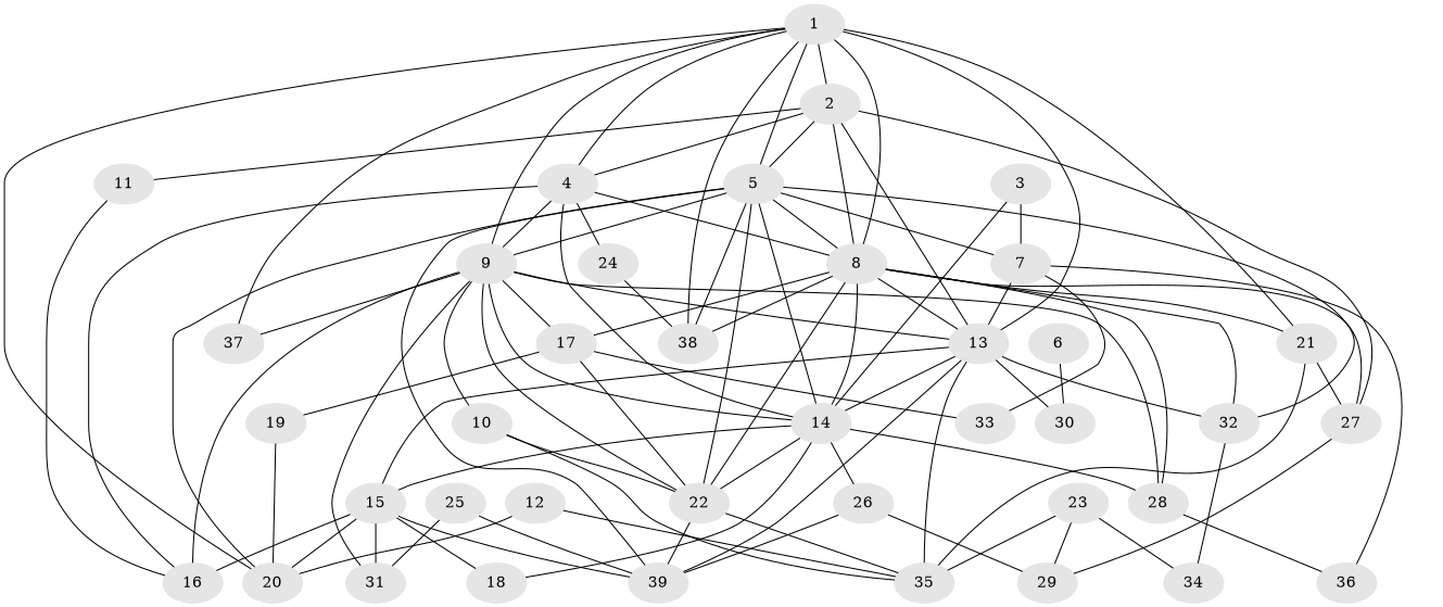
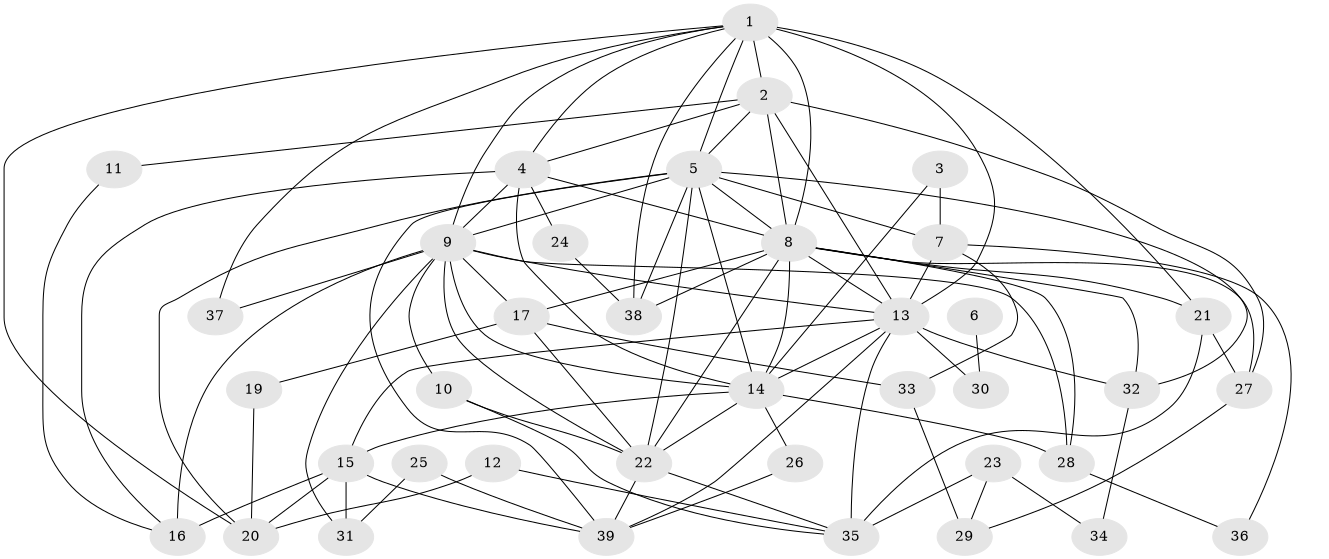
  graph {
    node [color=gray90 style=filled]
    edge [weight=1.0]
    1
    2
    4
    5
    8
    9
    13
    20
    21
    37
    38
    11
    27
    14
    16
    24
    7
    22
    32
    39
    17
    28
    10
    31
    35
    30
    15
    29
    3
    33
    36
-   18
    26
    34
    6
    19
    12
    23
    25
    1 -- 2
    1 -- 4
    1 -- 5
    1 -- 8
    1 -- 9
    1 -- 13 [weight=3.0]
    1 -- 20
    1 -- 21
    1 -- 37
    1 -- 38
    2 -- 4
    2 -- 5
    2 -- 8 [weight=2.0]
    2 -- 13
    2 -- 11
    2 -- 27
    4 -- 8
    4 -- 9
    4 -- 14 [weight=2.0]
    4 -- 16
    4 -- 24
    5 -- 8
    5 -- 9
    5 -- 20 [weight=2.0]
    5 -- 38
    5 -- 14
    5 -- 7 [weight=2.0]
    5 -- 22 [weight=2.0]
    5 -- 32
    5 -- 39 [weight=2.0]
    8 -- 13
    8 -- 21
    8 -- 38
    8 -- 27 [weight=2.0]
    8 -- 14
    8 -- 22
    8 -- 32
    8 -- 17
    8 -- 28
    9 -- 13
    9 -- 37
    9 -- 14 [weight=2.0]
    9 -- 16 [weight=2.0]
    9 -- 22
    9 -- 17 [weight=2.0]
    9 -- 28
    9 -- 10
    9 -- 31
    13 -- 14
    13 -- 32
    13 -- 39
    13 -- 35 [weight=2.0]
    13 -- 30 [weight=3.0]
    13 -- 15
    21 -- 27
    21 -- 35
    11 -- 16
    27 -- 29
    14 -- 22
    14 -- 28
    14 -- 15
-   14 -- 18
    14 -- 26
    24 -- 38
    7 -- 13
    7 -- 33
    7 -- 36
    22 -- 39 [weight=2.0]
    22 -- 35
    32 -- 34
    17 -- 22
    17 -- 33
    17 -- 19
    28 -- 36
    10 -- 22
    10 -- 35
    15 -- 20
    15 -- 16
    15 -- 39
    15 -- 31
-   15 -- 18
    3 -- 14
    3 -- 7
    26 -- 39
-   26 -- 29
+   33 -- 29
    6 -- 30
    19 -- 20
    12 -- 20
    12 -- 35
    23 -- 35
    23 -- 29
    23 -- 34
    25 -- 39
    25 -- 31
  }
